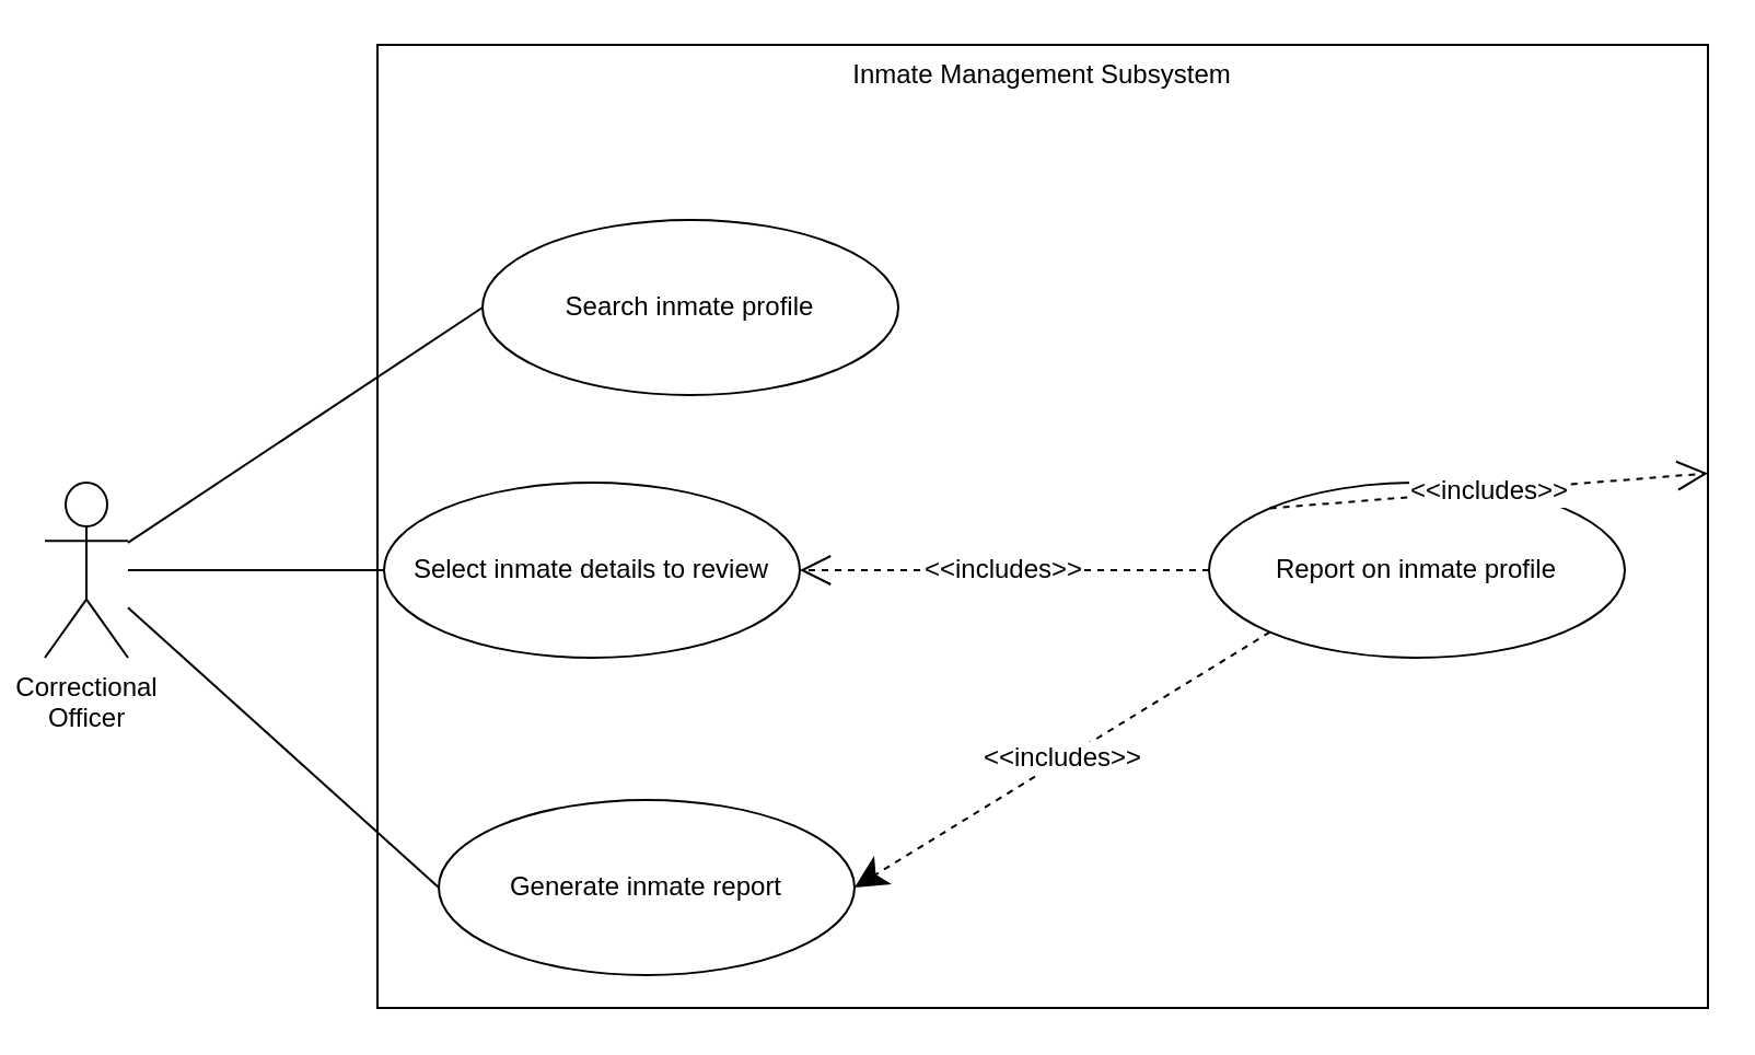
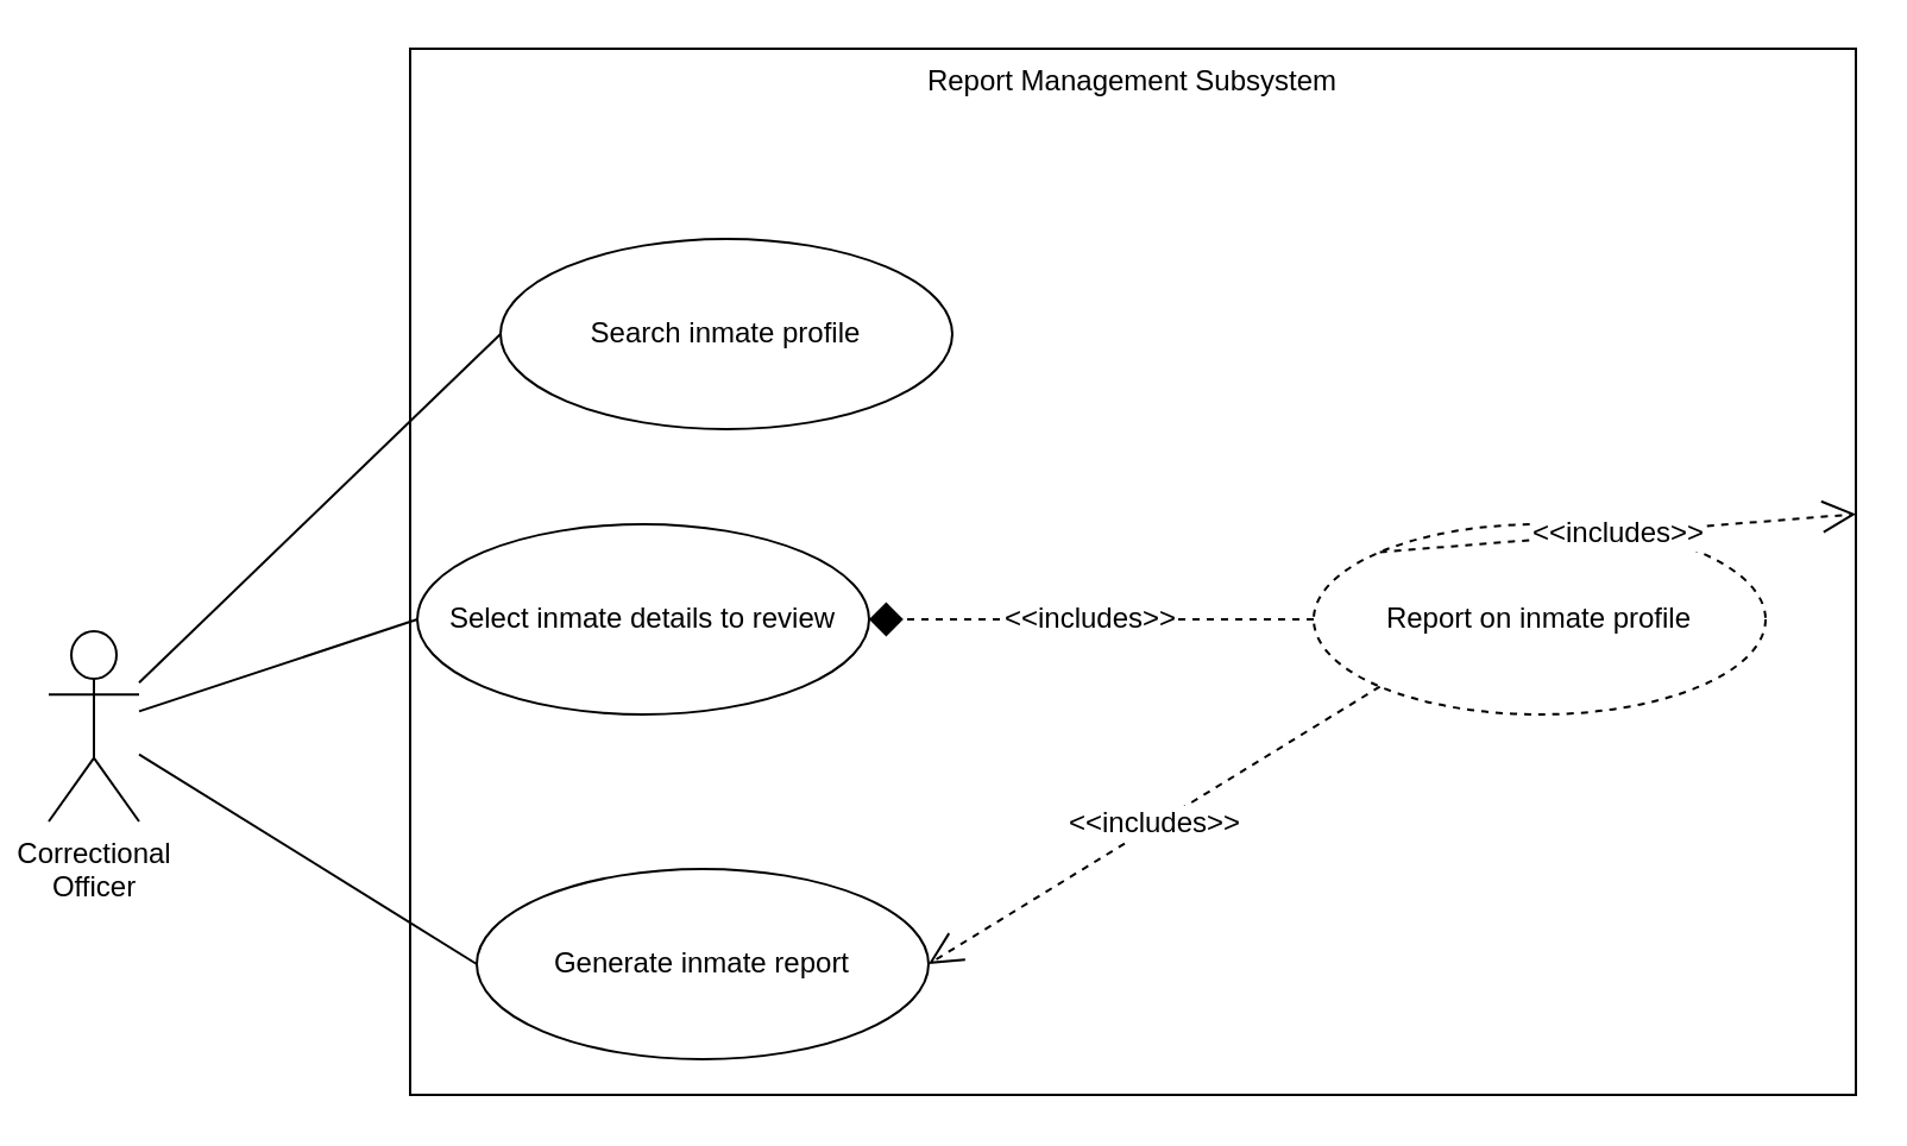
  <mxCell id="0" />
  <mxCell id="1" parent="0" />
- <mxCell id="2" value="&lt;font style=&quot;font-size: 12px;&quot;&gt;Inmate Management Subsystem&lt;br style=&quot;font-size: 12px;&quot;&gt;&lt;/font&gt;" style="rounded=0;whiteSpace=wrap;html=1;align=center;verticalAlign=top;fillColor=none;fontSize=12;" vertex="1" parent="1"><mxGeometry x="172" y="20" width="608" height="440" as="geometry" /></mxCell>
- <mxCell id="3" value="&lt;font style=&quot;font-size: 12px;&quot;&gt;Correctional&lt;br style=&quot;font-size: 12px;&quot;&gt;Officer&lt;/font&gt;" style="shape=umlActor;verticalLabelPosition=bottom;verticalAlign=top;html=1;outlineConnect=0;fillColor=none;fontSize=12;" parent="1" vertex="1"><mxGeometry x="20" y="220" width="38" height="80" as="geometry" /></mxCell>
- <mxCell id="4" value="Search inmate profile" style="ellipse;whiteSpace=wrap;html=1;fontSize=12;fillColor=none;strokeColor=default;" parent="1" vertex="1"><mxGeometry x="220" y="100" width="190" height="80" as="geometry" /></mxCell>
+ <mxCell id="2" value="&lt;font style=&quot;font-size: 12px;&quot;&gt;Report Management Subsystem&lt;br style=&quot;font-size: 12px;&quot;&gt;&lt;/font&gt;" style="rounded=0;whiteSpace=wrap;html=1;align=center;verticalAlign=top;fillColor=none;fontSize=12;" vertex="1" parent="1"><mxGeometry x="172" y="20" width="608" height="440" as="geometry" /></mxCell>
+ <mxCell id="3" value="&lt;font style=&quot;font-size: 12px;&quot;&gt;Correctional&lt;br style=&quot;font-size: 12px;&quot;&gt;Officer&lt;/font&gt;" style="shape=umlActor;verticalLabelPosition=bottom;verticalAlign=top;html=1;outlineConnect=0;fillColor=none;fontSize=12;" parent="1" vertex="1"><mxGeometry x="20" y="265" width="38" height="80" as="geometry" /></mxCell>
+ <mxCell id="4" value="Search inmate profile" style="ellipse;whiteSpace=wrap;html=1;fontSize=12;fillColor=none;strokeColor=default;" parent="1" vertex="1"><mxGeometry x="210" y="100" width="190" height="80" as="geometry" /></mxCell>
  <mxCell id="5" value="Select inmate details to review" style="ellipse;whiteSpace=wrap;html=1;fontSize=12;fillColor=none;" vertex="1" parent="1"><mxGeometry x="175" y="220" width="190" height="80" as="geometry" /></mxCell>
  <mxCell id="6" value="Generate inmate report" style="ellipse;whiteSpace=wrap;html=1;fontSize=12;fillColor=none;" vertex="1" parent="1"><mxGeometry x="200" y="365" width="190" height="80" as="geometry" /></mxCell>
- <mxCell id="7" value="Report on inmate profile" style="ellipse;whiteSpace=wrap;html=1;fontSize=12;fillColor=none;" vertex="1" parent="1"><mxGeometry x="552" y="220" width="190" height="80" as="geometry" /></mxCell>
- <mxCell id="8" value="&amp;lt;&amp;lt;includes&amp;gt;&amp;gt;" style="endArrow=classic;endSize=12;dashed=1;html=1;rounded=0;exitX=0;exitY=1;exitDx=0;exitDy=0;entryX=1;entryY=0.5;entryDx=0;entryDy=0;fontSize=12;" edge="1" parent="1" source="7" target="6"><mxGeometry width="160" relative="1" as="geometry"><mxPoint x="666" y="480" as="sourcePoint" /><mxPoint x="457" y="670" as="targetPoint" /></mxGeometry></mxCell>
- <mxCell id="9" value="&amp;lt;&amp;lt;includes&amp;gt;&amp;gt;" style="endArrow=open;endSize=12;dashed=1;html=1;rounded=0;exitX=0;exitY=0.5;exitDx=0;exitDy=0;entryX=1;entryY=0.5;entryDx=0;entryDy=0;fontSize=12;" edge="1" parent="1" source="7" target="5"><mxGeometry width="160" relative="1" as="geometry"><mxPoint x="685" y="500" as="sourcePoint" /><mxPoint x="476" y="690" as="targetPoint" /></mxGeometry></mxCell>
+ <mxCell id="7" value="Report on inmate profile" style="ellipse;whiteSpace=wrap;html=1;fontSize=12;fillColor=none;dashed=1;" vertex="1" parent="1"><mxGeometry x="552" y="220" width="190" height="80" as="geometry" /></mxCell>
+ <mxCell id="8" value="&amp;lt;&amp;lt;includes&amp;gt;&amp;gt;" style="endArrow=open;endSize=12;dashed=1;html=1;rounded=0;exitX=0;exitY=1;exitDx=0;exitDy=0;entryX=1;entryY=0.5;entryDx=0;entryDy=0;fontSize=12;" edge="1" parent="1" source="7" target="6"><mxGeometry width="160" relative="1" as="geometry"><mxPoint x="666" y="480" as="sourcePoint" /><mxPoint x="457" y="670" as="targetPoint" /></mxGeometry></mxCell>
+ <mxCell id="9" value="&amp;lt;&amp;lt;includes&amp;gt;&amp;gt;" style="endArrow=diamond;endSize=12;dashed=1;html=1;rounded=0;exitX=0;exitY=0.5;exitDx=0;exitDy=0;entryX=1;entryY=0.5;entryDx=0;entryDy=0;fontSize=12;" edge="1" parent="1" source="7" target="5"><mxGeometry width="160" relative="1" as="geometry"><mxPoint x="685" y="500" as="sourcePoint" /><mxPoint x="476" y="690" as="targetPoint" /></mxGeometry></mxCell>
  <mxCell id="10" value="&amp;lt;&amp;lt;includes&amp;gt;&amp;gt;" style="endArrow=open;endSize=12;dashed=1;html=1;rounded=0;fontSize=12;exitX=0;exitY=0;exitDx=0;exitDy=0;" edge="1" parent="1" source="7" target="2"><mxGeometry width="160" relative="1" as="geometry"><mxPoint x="704" y="520" as="sourcePoint" /><mxPoint x="495" y="710" as="targetPoint" /></mxGeometry></mxCell>
  <mxCell id="11" value="" style="endArrow=none;html=1;rounded=0;exitX=0;exitY=0.5;exitDx=0;exitDy=0;fontSize=12;" edge="1" parent="1" source="4" target="3"><mxGeometry width="50" height="50" relative="1" as="geometry"><mxPoint x="1" y="720" as="sourcePoint" /><mxPoint x="96" y="620" as="targetPoint" /></mxGeometry></mxCell>
  <mxCell id="12" value="" style="endArrow=none;html=1;rounded=0;exitX=0;exitY=0.5;exitDx=0;exitDy=0;fontSize=12;" edge="1" parent="1" source="5" target="3"><mxGeometry width="50" height="50" relative="1" as="geometry"><mxPoint x="229" y="170" as="sourcePoint" /><mxPoint x="115" y="342" as="targetPoint" /></mxGeometry></mxCell>
  <mxCell id="13" value="" style="endArrow=none;html=1;rounded=0;exitX=0;exitY=0.5;exitDx=0;exitDy=0;fontSize=12;" edge="1" parent="1" source="6" target="3"><mxGeometry width="50" height="50" relative="1" as="geometry"><mxPoint x="248" y="190" as="sourcePoint" /><mxPoint x="134" y="362" as="targetPoint" /></mxGeometry></mxCell>
